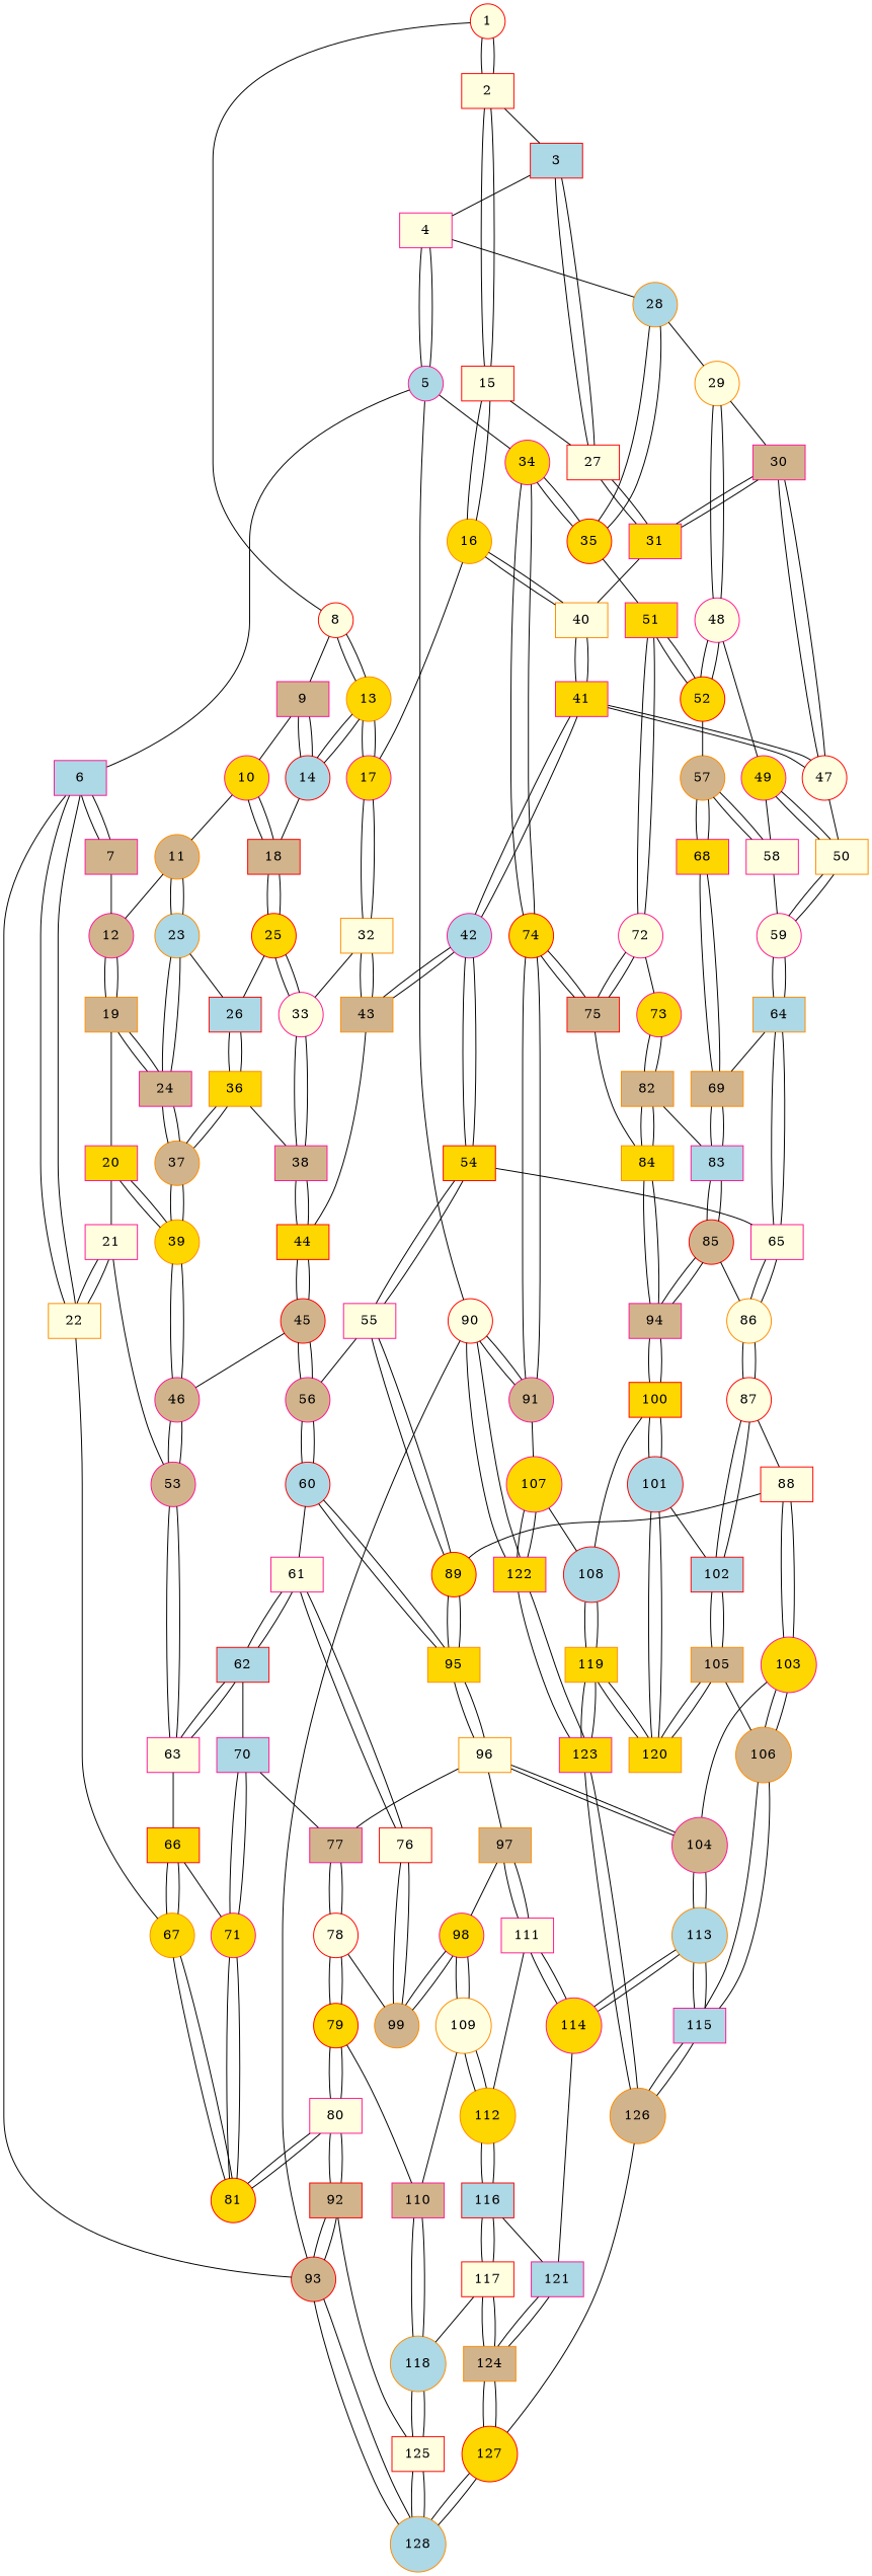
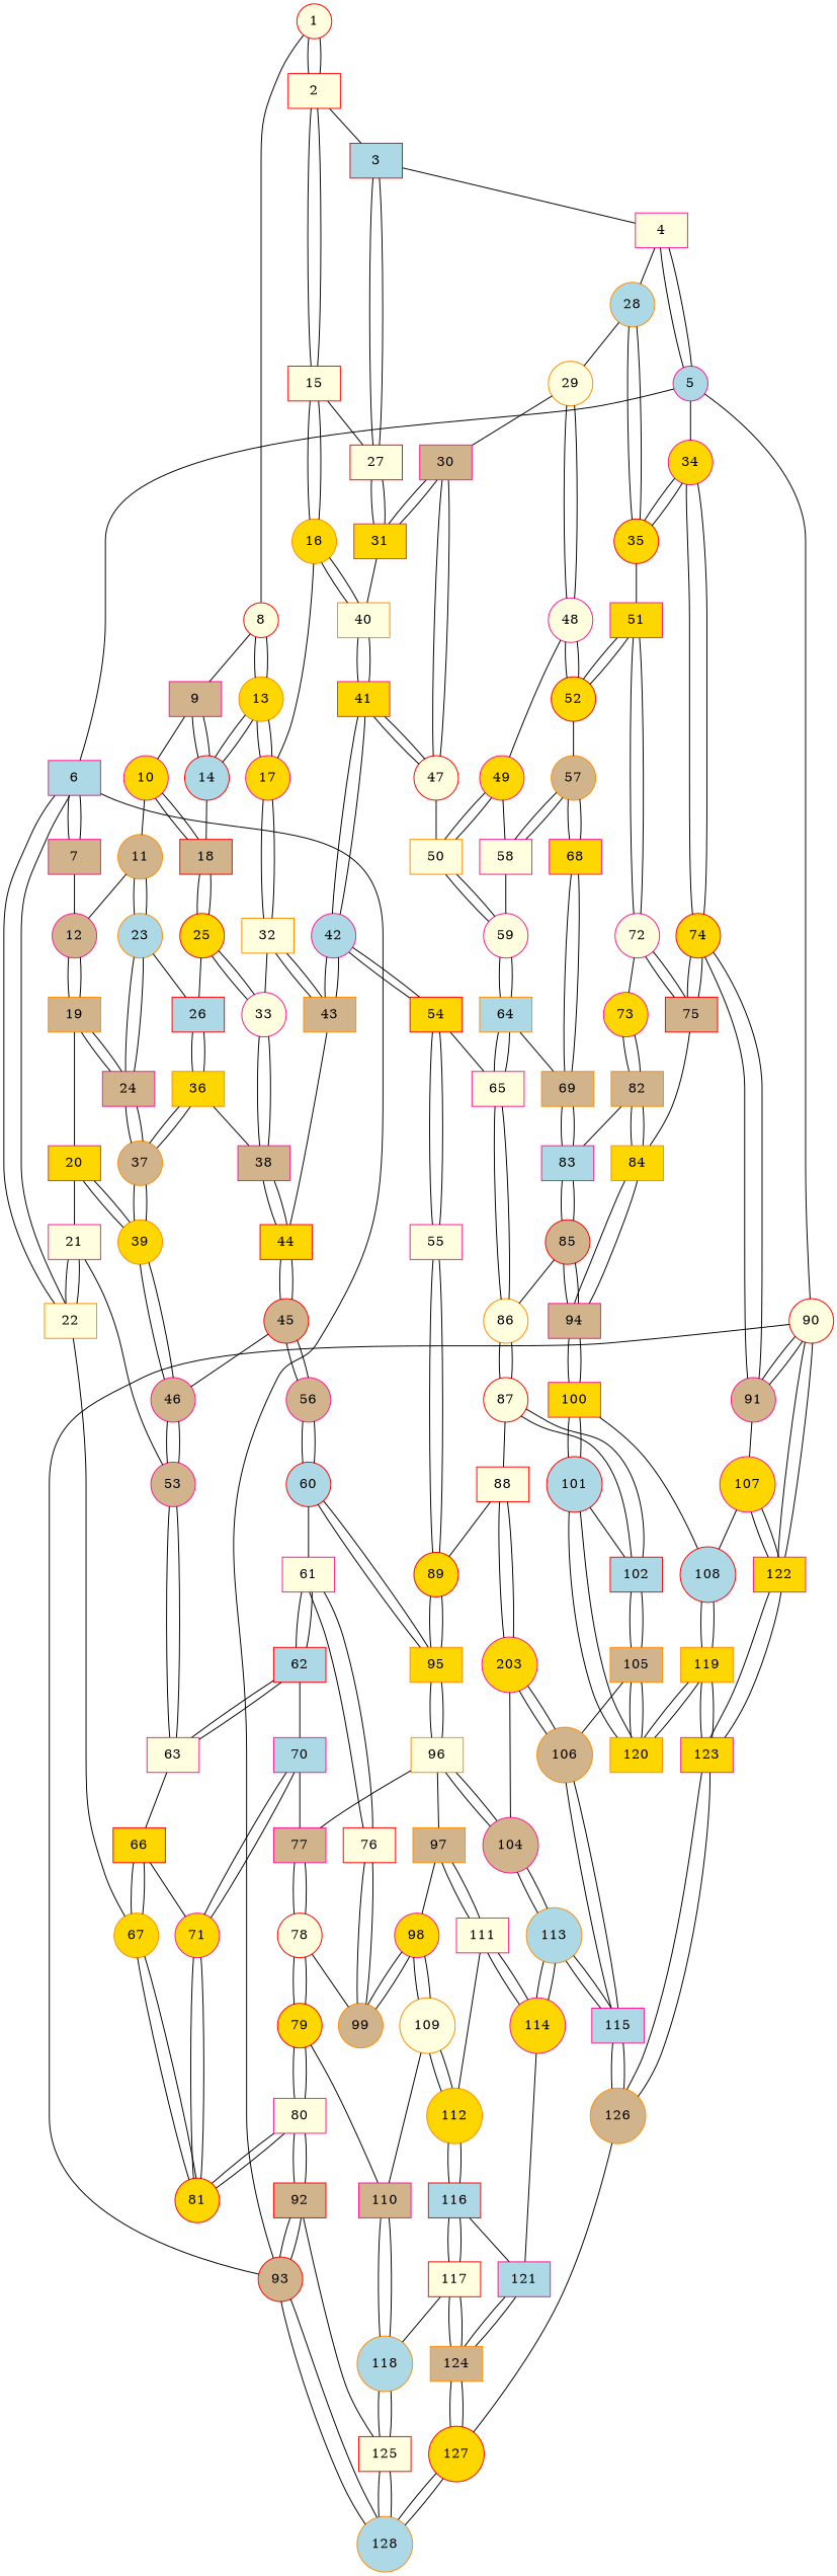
  graph {
    node [color=deeppink fillcolor=gold shape=box style=filled]
    1 [color=red fillcolor=lightyellow shape=circle]
    2 [color=red fillcolor=lightyellow]
    8 [color=red fillcolor=lightyellow shape=circle]
    3 [color=red fillcolor=lightblue]
    15 [color=red fillcolor=lightyellow]
    9 [fillcolor=tan]
    13 [color=darkorange shape=circle]
    4 [fillcolor=lightyellow]
    27 [color=red fillcolor=lightyellow]
    16 [color=darkorange shape=circle]
    5 [fillcolor=lightblue shape=circle]
    28 [color=darkorange fillcolor=lightblue shape=circle]
    31
    6 [fillcolor=lightblue]
    34 [shape=circle]
    90 [color=red fillcolor=lightyellow shape=circle]
    29 [color=darkorange fillcolor=lightyellow shape=circle]
    35 [color=red shape=circle]
    7 [fillcolor=tan]
    22 [color=darkorange fillcolor=lightyellow]
    93 [color=red fillcolor=tan shape=circle]
    74 [color=red shape=circle]
    91 [fillcolor=tan shape=circle]
    122
    12 [fillcolor=tan shape=circle]
    67 [color=darkorange shape=circle]
    128 [color=darkorange fillcolor=lightblue shape=circle]
    19 [color=darkorange fillcolor=tan]
    10 [shape=circle]
    14 [color=red fillcolor=lightblue shape=circle]
    17 [shape=circle]
    11 [color=darkorange fillcolor=tan shape=circle]
    18 [color=red fillcolor=tan]
    23 [color=darkorange fillcolor=lightblue shape=circle]
    25 [color=red shape=circle]
    24 [fillcolor=tan]
    26 [color=red fillcolor=lightblue]
    20
    32 [color=darkorange fillcolor=lightyellow]
    40 [color=darkorange fillcolor=lightyellow]
    41
    33 [fillcolor=lightyellow shape=circle]
    43 [color=darkorange fillcolor=tan]
    21 [fillcolor=lightyellow]
    39 [color=darkorange shape=circle]
    37 [color=darkorange fillcolor=tan shape=circle]
    53 [fillcolor=tan shape=circle]
    46 [fillcolor=tan shape=circle]
    63 [fillcolor=lightyellow]
    81 [color=red shape=circle]
    36 [color=darkorange]
    38 [fillcolor=tan]
    30 [fillcolor=tan]
    48 [fillcolor=lightyellow shape=circle]
    51
    47 [color=red fillcolor=lightyellow shape=circle]
    49 [shape=circle]
    52 [color=red shape=circle]
    50 [color=darkorange fillcolor=lightyellow]
    44 [color=red]
    75 [color=red fillcolor=tan]
    72 [fillcolor=lightyellow shape=circle]
    45 [color=red fillcolor=tan shape=circle]
    42 [fillcolor=lightblue shape=circle]
    54 [color=red]
    55 [fillcolor=lightyellow]
    65 [fillcolor=lightyellow]
    56 [fillcolor=tan shape=circle]
    60 [color=red fillcolor=lightblue shape=circle]
    59 [fillcolor=lightyellow shape=circle]
    58 [fillcolor=lightyellow]
    57 [color=darkorange fillcolor=tan shape=circle]
    64 [color=darkorange fillcolor=lightblue]
    73 [shape=circle]
    68
    66 [color=red]
    89 [color=red shape=circle]
    86 [color=darkorange fillcolor=lightyellow shape=circle]
    95 [color=darkorange]
    61 [fillcolor=lightyellow]
    69 [color=darkorange fillcolor=tan]
    62 [color=red fillcolor=lightblue]
    76 [color=red fillcolor=lightyellow]
    96 [color=darkorange fillcolor=lightyellow]
    70 [fillcolor=lightblue]
    99 [color=darkorange fillcolor=tan shape=circle]
    71 [shape=circle]
    77 [fillcolor=tan]
    83 [fillcolor=lightblue]
    87 [color=red fillcolor=lightyellow shape=circle]
    82 [color=darkorange fillcolor=tan]
    85 [color=red fillcolor=tan shape=circle]
    78 [color=red fillcolor=lightyellow shape=circle]
    84 [color=darkorange]
    107 [shape=circle]
    94 [fillcolor=tan]
    79 [color=red shape=circle]
    80 [fillcolor=lightyellow]
    110 [fillcolor=tan]
    92 [color=red fillcolor=tan]
    118 [color=darkorange fillcolor=lightblue shape=circle]
    125 [color=red fillcolor=lightyellow]
-   100 [color=red]
+   100
    88 [color=red fillcolor=lightyellow]
    102 [color=red fillcolor=lightblue]
-   103 [shape=circle]
+   103 [shape=circle label=203]
    105 [color=darkorange fillcolor=tan]
    104 [fillcolor=tan shape=circle]
    106 [color=darkorange fillcolor=tan shape=circle]
    123
    108 [color=red fillcolor=lightblue shape=circle]
    101 [color=red fillcolor=lightblue shape=circle]
    97 [color=darkorange fillcolor=tan]
    98 [shape=circle]
    111 [fillcolor=lightyellow]
    113 [color=darkorange fillcolor=lightblue shape=circle]
    109 [color=darkorange fillcolor=lightyellow shape=circle]
    112 [color=darkorange shape=circle]
    114 [shape=circle]
    120 [color=darkorange]
    119 [color=darkorange]
    115 [fillcolor=lightblue]
    126 [color=darkorange fillcolor=tan shape=circle]
    116 [color=red fillcolor=lightblue]
    121 [fillcolor=lightblue]
    117 [color=red fillcolor=lightyellow]
    124 [color=darkorange fillcolor=tan]
    127 [color=red shape=circle]
    1 -- 2
    1 -- 2
    1 -- 8
    2 -- 3
    2 -- 15
    2 -- 15
    8 -- 9
    8 -- 13
    8 -- 13
    3 -- 4
    3 -- 27
    3 -- 27
    15 -- 27
    15 -- 16
    15 -- 16
    9 -- 10
    9 -- 14
    9 -- 14
    13 -- 14
    13 -- 14
    13 -- 17
    13 -- 17
    4 -- 5
    4 -- 5
    4 -- 28
    27 -- 31
    27 -- 31
    16 -- 17
    16 -- 40
    16 -- 40
    5 -- 6
    5 -- 34
    5 -- 90
    28 -- 29
    28 -- 35
    28 -- 35
    31 -- 40
    6 -- 7
    6 -- 7
    6 -- 22
    6 -- 22
    6 -- 93
    34 -- 35
    34 -- 35
    34 -- 74
    34 -- 74
    90 -- 93
    90 -- 91
    90 -- 91
    90 -- 122
    90 -- 122
    29 -- 30
    29 -- 48
    29 -- 48
    35 -- 51
    7 -- 12
    22 -- 67
    93 -- 128
    93 -- 128
    74 -- 91
    74 -- 91
    74 -- 75
    74 -- 75
    91 -- 107
    122 -- 123
    122 -- 123
    12 -- 19
    12 -- 19
    67 -- 81
    67 -- 81
    19 -- 24
    19 -- 24
    19 -- 20
    10 -- 11
    10 -- 18
    10 -- 18
    14 -- 18
    17 -- 32
    17 -- 32
    11 -- 12
    11 -- 23
    11 -- 23
    18 -- 25
    18 -- 25
    23 -- 24
    23 -- 24
    23 -- 26
    25 -- 26
    25 -- 33
    25 -- 33
    24 -- 37
    24 -- 37
    26 -- 36
    26 -- 36
    20 -- 21
    20 -- 39
    20 -- 39
    32 -- 33
    32 -- 43
    32 -- 43
    40 -- 41
    40 -- 41
    41 -- 47
    41 -- 47
    41 -- 42
    41 -- 42
    33 -- 38
    33 -- 38
    43 -- 44
    21 -- 22
    21 -- 22
    21 -- 53
    39 -- 46
    39 -- 46
    37 -- 39
    37 -- 39
    53 -- 63
    53 -- 63
    46 -- 53
    46 -- 53
    63 -- 66
    36 -- 37
    36 -- 37
    36 -- 38
    38 -- 44
    38 -- 44
    30 -- 31
    30 -- 31
    30 -- 47
    30 -- 47
    48 -- 49
    48 -- 52
    48 -- 52
    51 -- 52
    51 -- 52
    51 -- 72
    51 -- 72
    47 -- 50
    49 -- 50
    49 -- 50
    49 -- 58
    52 -- 57
    50 -- 59
    50 -- 59
    44 -- 45
    44 -- 45
    75 -- 84
    72 -- 75
    72 -- 75
    72 -- 73
    45 -- 46
    45 -- 56
    45 -- 56
    42 -- 43
    42 -- 43
    42 -- 54
    42 -- 54
    54 -- 55
    54 -- 55
    54 -- 65
-   55 -- 56
    55 -- 89
    55 -- 89
    65 -- 86
    65 -- 86
    56 -- 60
    56 -- 60
    60 -- 95
    60 -- 95
    60 -- 61
    59 -- 64
    59 -- 64
    58 -- 59
    57 -- 58
    57 -- 58
    57 -- 68
    57 -- 68
    64 -- 65
    64 -- 65
    64 -- 69
    73 -- 82
    73 -- 82
    68 -- 69
    68 -- 69
    66 -- 67
    66 -- 67
    66 -- 71
    89 -- 95
    89 -- 95
    86 -- 87
    86 -- 87
    95 -- 96
    95 -- 96
    61 -- 62
    61 -- 62
    61 -- 76
    61 -- 76
    69 -- 83
    69 -- 83
    62 -- 63
    62 -- 63
    62 -- 70
    76 -- 99
    76 -- 99
    96 -- 77
    96 -- 104
    96 -- 104
    96 -- 97
    70 -- 71
    70 -- 71
    70 -- 77
    71 -- 81
    71 -- 81
    77 -- 78
    77 -- 78
    83 -- 85
    83 -- 85
    87 -- 88
    87 -- 102
    87 -- 102
    82 -- 83
    82 -- 84
    82 -- 84
    85 -- 86
    85 -- 94
    85 -- 94
    78 -- 99
    78 -- 79
    78 -- 79
    84 -- 94
    84 -- 94
    107 -- 122
    107 -- 122
    107 -- 108
    94 -- 100
    94 -- 100
    79 -- 80
    79 -- 80
    79 -- 110
    80 -- 81
    80 -- 81
    80 -- 92
    80 -- 92
    110 -- 118
    110 -- 118
    92 -- 93
    92 -- 93
    92 -- 125
    118 -- 125
    118 -- 125
    125 -- 128
    125 -- 128
    100 -- 108
    100 -- 101
    100 -- 101
    88 -- 89
    88 -- 103
    88 -- 103
    102 -- 105
    102 -- 105
    103 -- 104
    103 -- 106
    103 -- 106
    105 -- 106
    105 -- 120
    105 -- 120
    104 -- 113
    104 -- 113
    106 -- 115
    106 -- 115
    123 -- 126
    123 -- 126
    108 -- 119
    108 -- 119
    101 -- 102
    101 -- 120
    101 -- 120
    97 -- 98
    97 -- 111
    97 -- 111
    98 -- 99
    98 -- 99
    98 -- 109
    98 -- 109
    111 -- 112
    111 -- 114
    111 -- 114
    113 -- 114
    113 -- 114
    113 -- 115
    113 -- 115
    109 -- 110
    109 -- 112
    109 -- 112
    112 -- 116
    112 -- 116
    114 -- 121
    119 -- 123
    119 -- 123
    119 -- 120
    119 -- 120
    115 -- 126
    115 -- 126
    126 -- 127
    116 -- 121
    116 -- 117
    116 -- 117
    121 -- 124
    121 -- 124
    117 -- 118
    117 -- 124
    117 -- 124
    124 -- 127
    124 -- 127
    127 -- 128
    127 -- 128
  }
